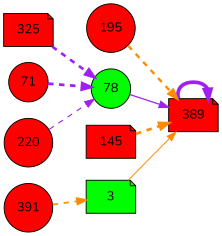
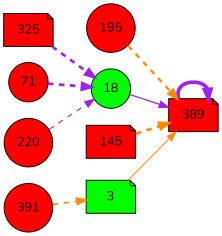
  digraph {
    rankdir=LR
    fontname=Nunito
    node [fillcolor="#fe0000" shape=circle style=filled fontname=Nunito]
    edge [color=purple fontname=Nunito style=dashed]
    n1 [fillcolor="#00fe00" label=3 shape=note]
    n2 [label=389 shape=note]
    n3 [label=195]
    n4 [label=325 shape=note]
-   n5 [fillcolor="#00fe00" label=78]
+   n5 [fillcolor="#00fe00" label=18]
    n6 [label=71]
    n7 [label=391]
    n8 [label=145 shape=note]
    n9 [label=220]
    n1 -> n2 [color=darkorange penwidth=1.08 style=""]
    n2 -> n2 [penwidth=4.00 style=""]
    n3 -> n2 [color=darkorange penwidth=2.59]
    n4 -> n5 [penwidth=2.83]
    n5 -> n2 [penwidth=1.35 style=""]
    n6 -> n5 [penwidth=3.00]
    n7 -> n1 [color=darkorange penwidth=1.82]
    n8 -> n2 [color=darkorange penwidth=2.87]
    n9 -> n5 [penwidth=1.23]
  }
